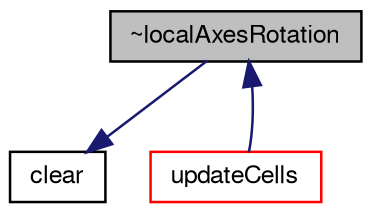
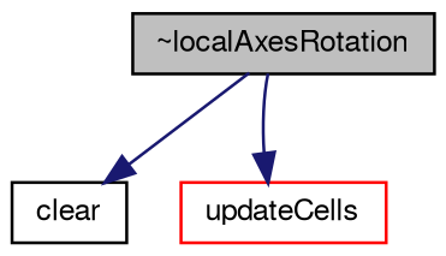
  digraph {
    rankdir=TB
    node [color=black fontname=FreeSans fontsize=10 shape=record]
    edge [color=midnightblue fontname=FreeSans fontsize=10 labelfontname=FreeSans labelfontsize=10 style=solid]
    n1 [fillcolor=grey75 fontcolor=black height=0.2 label="~localAxesRotation" style=filled width=0.4]
    n2 [height=0.2 label=clear width=0.4]
    n3 [color=red height=0.2 label=updateCells width=0.4]
    n1 -> n2
-   n3 -> n1
+   n1 -> n3
  }
